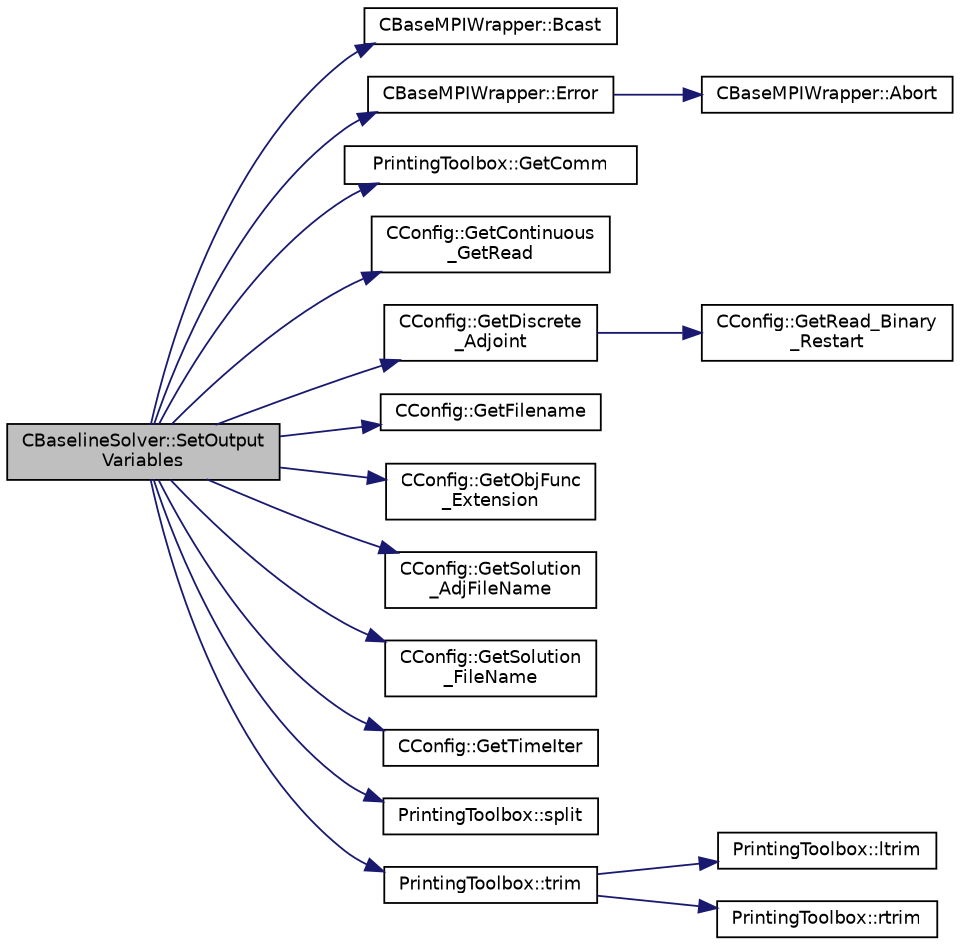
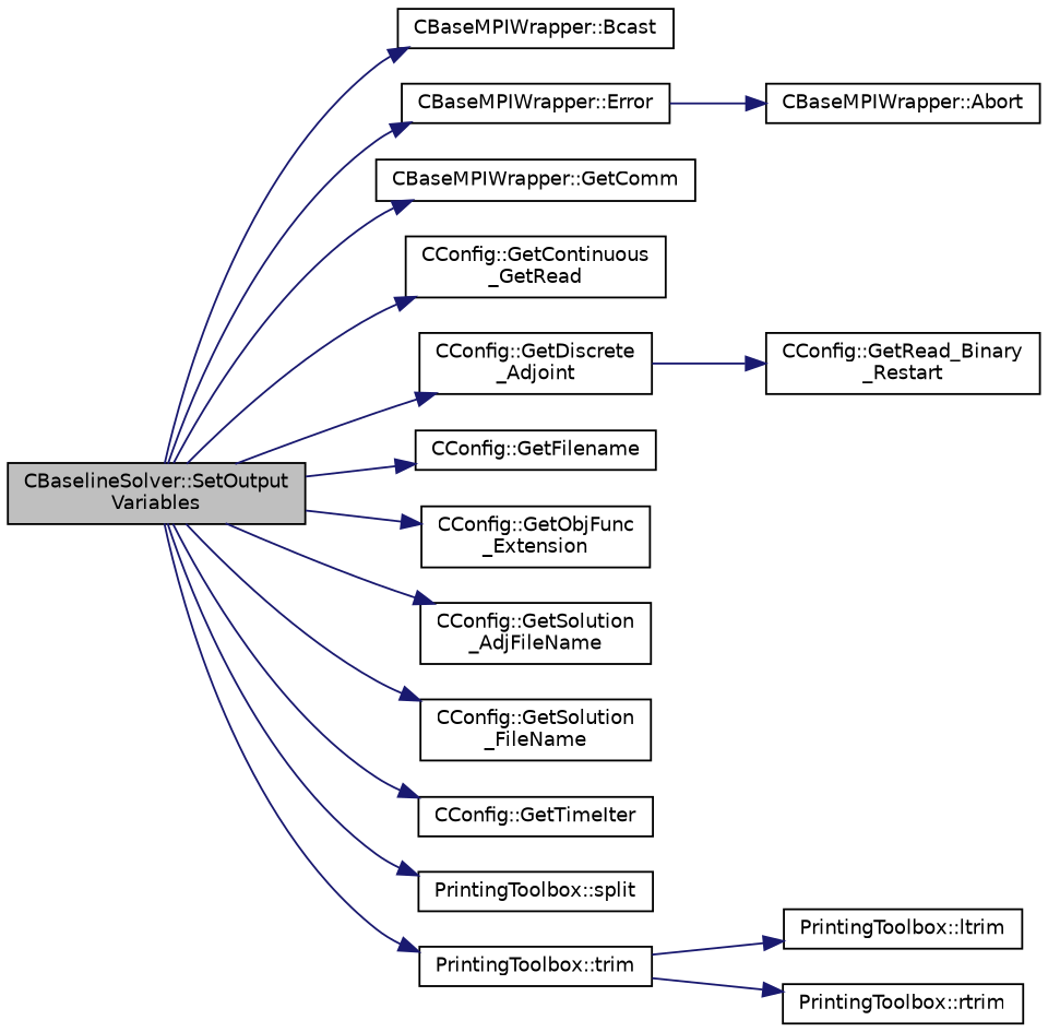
  digraph {
    rankdir=LR
    node [color=black fillcolor=white fontname=Helvetica fontsize=10 shape=record style=filled]
    edge [color=midnightblue fontname=Helvetica fontsize=10 labelfontname=Helvetica labelfontsize=10 style=solid]
    n1 [fillcolor=grey75 fontcolor=black height=0.2 label="CBaselineSolver::SetOutput\lVariables" width=0.4]
    n2 [height=0.2 label="CBaseMPIWrapper::Bcast" width=0.4]
    n3 [height=0.2 label="CBaseMPIWrapper::Error" width=0.4]
-   n4 [height=0.2 label="PrintingToolbox::GetComm" width=0.4]
+   n4 [height=0.2 label="CBaseMPIWrapper::GetComm" width=0.4]
    n5 [height=0.2 label="CConfig::GetContinuous\l_GetRead" width=0.4]
    n6 [height=0.2 label="CConfig::GetDiscrete\l_Adjoint" width=0.4]
    n7 [height=0.2 label="CConfig::GetFilename" width=0.4]
    n8 [height=0.2 label="CConfig::GetObjFunc\l_Extension" width=0.4]
    n9 [height=0.2 label="CConfig::GetSolution\l_AdjFileName" width=0.4]
    n10 [height=0.2 label="CConfig::GetSolution\l_FileName" width=0.4]
    n11 [height=0.2 label="CConfig::GetTimeIter" width=0.4]
    n12 [height=0.2 label="PrintingToolbox::split" width=0.4]
    n13 [height=0.2 label="PrintingToolbox::trim" width=0.4]
    n14 [height=0.2 label="CBaseMPIWrapper::Abort" width=0.4]
    n15 [height=0.2 label="CConfig::GetRead_Binary\l_Restart" width=0.4]
    n16 [height=0.2 label="PrintingToolbox::ltrim" width=0.4]
    n17 [height=0.2 label="PrintingToolbox::rtrim" width=0.4]
    n1 -> n2
    n1 -> n3
    n1 -> n4
    n1 -> n5
    n1 -> n6
    n1 -> n7
    n1 -> n8
    n1 -> n9
    n1 -> n10
    n1 -> n11
    n1 -> n12
    n1 -> n13
    n3 -> n14
    n6 -> n15
    n13 -> n16
    n13 -> n17
  }
